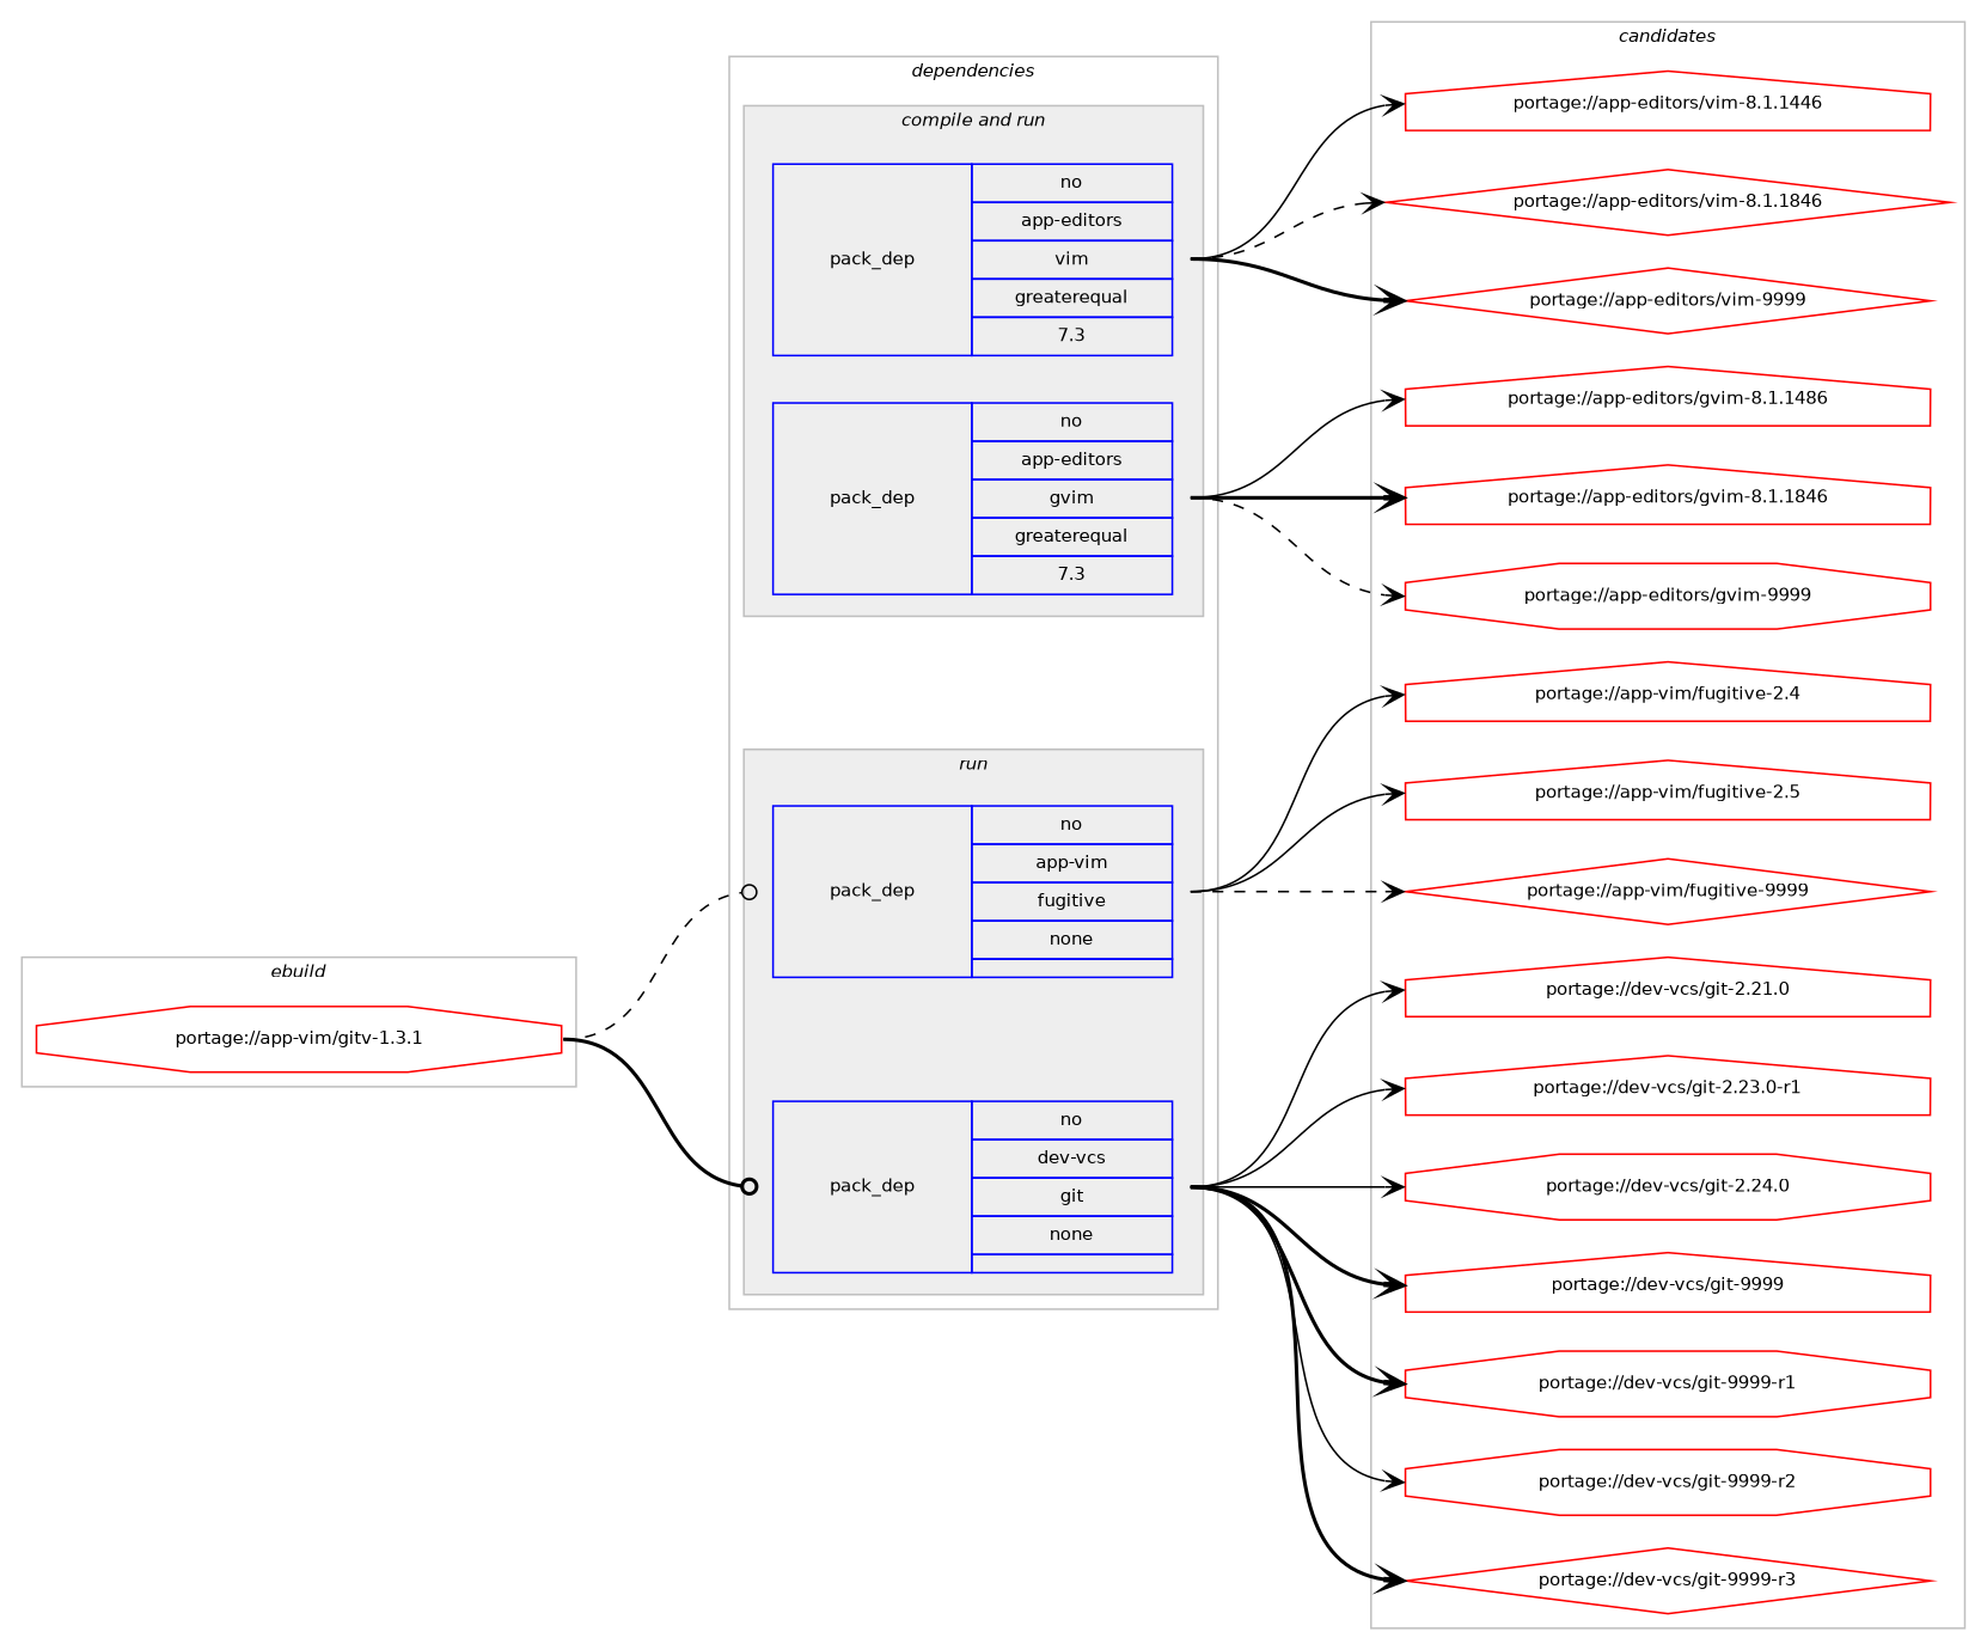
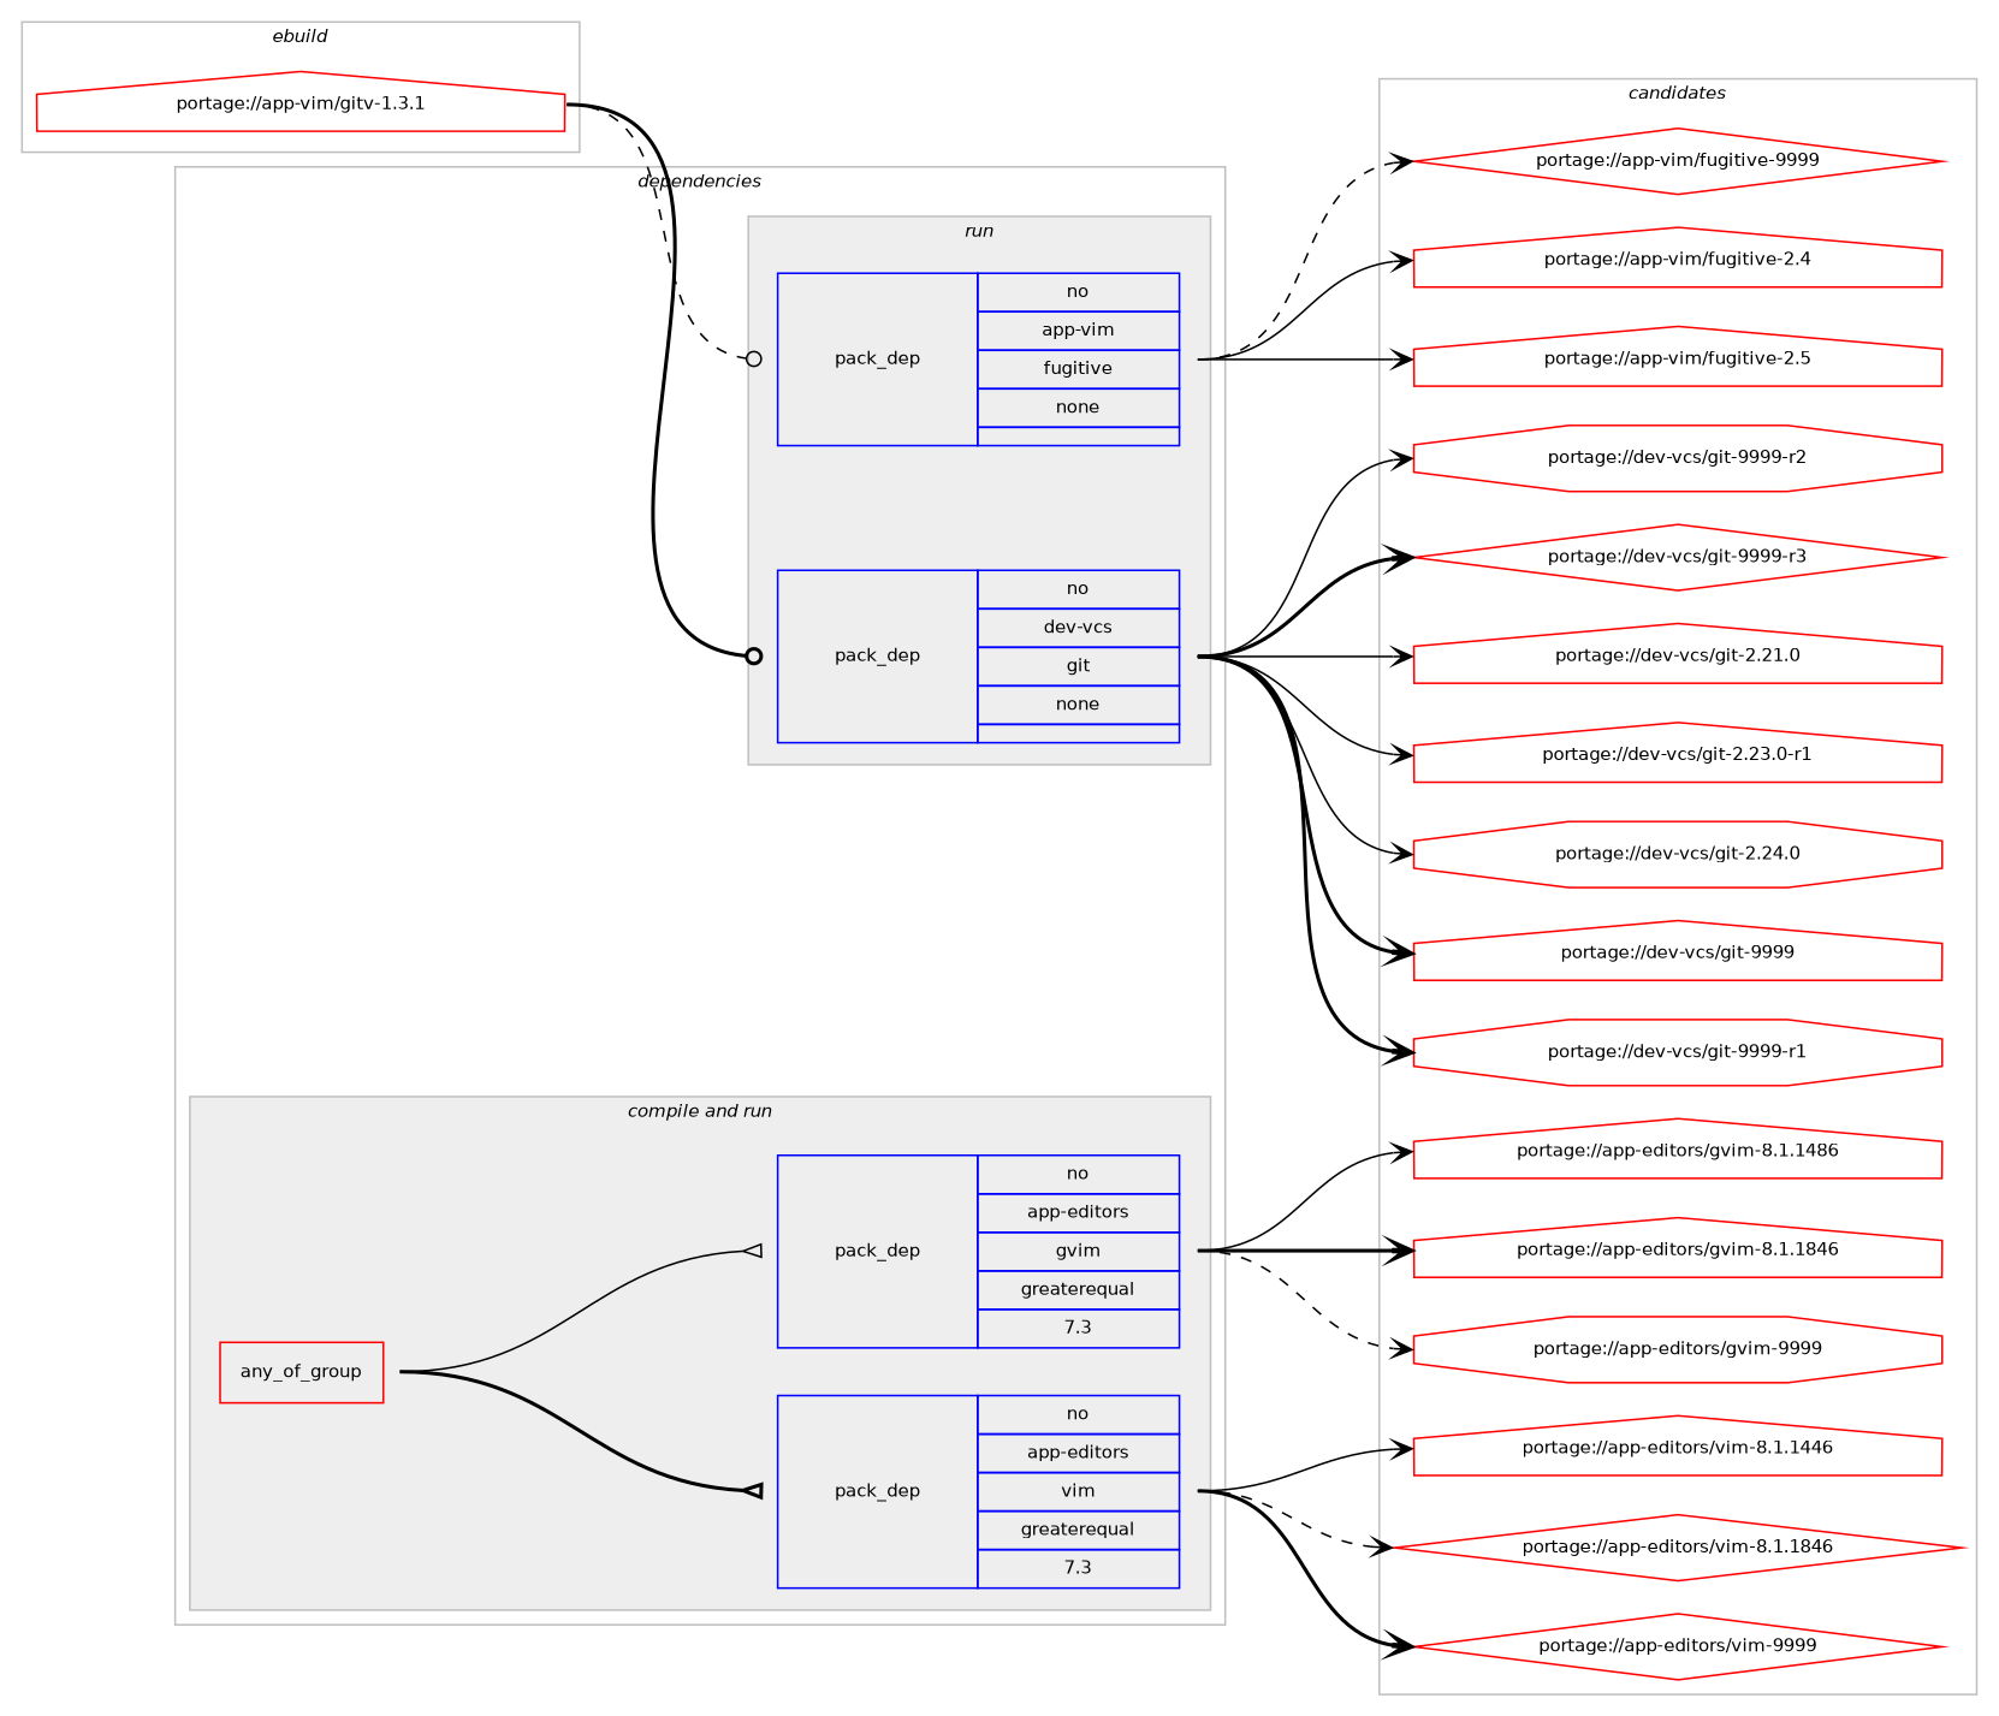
  digraph {
    compound=true
    concentrate=true
    fontname=Helvetica
    fontsize=10
    newrank=true
    rankdir=LR
    ranksep=1.5
    node [color=red fontname=Helvetica fontsize=10 shape=house]
    edge [arrowhead=vee headport=w style=solid tailport=e weight=100]
-   n1 [label="portage://app-vim/gitv-1.3.1" shape=octagon width=4]
+   n1 [label="portage://app-vim/gitv-1.3.1" width=4]
    n2 [color=blue label=<<TABLE BORDER="0" CELLBORDER="1" CELLSPACING="0" CELLPADDING="4" WIDTH="220"><TR><TD ROWSPAN="6" CELLPADDING="30">pack_dep</TD></TR><TR><TD WIDTH="110">no</TD></TR><TR><TD>app-editors</TD></TR><TR><TD>vim</TD></TR><TR><TD>greaterequal</TD></TR><TR><TD>7.3</TD></TR></TABLE>> shape=none]
    n3 [color=blue label=<<TABLE BORDER="0" CELLBORDER="1" CELLSPACING="0" CELLPADDING="4" WIDTH="220"><TR><TD ROWSPAN="6" CELLPADDING="30">pack_dep</TD></TR><TR><TD WIDTH="110">no</TD></TR><TR><TD>app-editors</TD></TR><TR><TD>gvim</TD></TR><TR><TD>greaterequal</TD></TR><TR><TD>7.3</TD></TR></TABLE>> shape=none]
+   n4 [label=<<TABLE BORDER="0" CELLBORDER="1" CELLSPACING="0" CELLPADDING="4"><TR><TD CELLPADDING="10">any_of_group</TD></TR></TABLE>> shape=none]
    n5 [color=blue label=<<TABLE BORDER="0" CELLBORDER="1" CELLSPACING="0" CELLPADDING="4" WIDTH="220"><TR><TD ROWSPAN="6" CELLPADDING="30">pack_dep</TD></TR><TR><TD WIDTH="110">no</TD></TR><TR><TD>app-vim</TD></TR><TR><TD>fugitive</TD></TR><TR><TD>none</TD></TR><TR><TD></TD></TR></TABLE>> shape=none]
    n6 [color=blue label=<<TABLE BORDER="0" CELLBORDER="1" CELLSPACING="0" CELLPADDING="4" WIDTH="220"><TR><TD ROWSPAN="6" CELLPADDING="30">pack_dep</TD></TR><TR><TD WIDTH="110">no</TD></TR><TR><TD>dev-vcs</TD></TR><TR><TD>git</TD></TR><TR><TD>none</TD></TR><TR><TD></TD></TR></TABLE>> shape=none]
    n7 [label="portage://app-editors/vim-8.1.1446" width=4]
    n8 [label="portage://app-editors/vim-8.1.1846" shape=diamond width=4]
    n9 [label="portage://app-editors/vim-9999" shape=diamond width=4]
    n10 [label="portage://app-editors/gvim-8.1.1486" width=4]
    n11 [label="portage://app-editors/gvim-8.1.1846" width=4]
    n12 [label="portage://app-editors/gvim-9999" shape=octagon width=4]
    n13 [label="portage://app-vim/fugitive-2.4" width=4]
    n14 [label="portage://app-vim/fugitive-2.5" width=4]
    n15 [label="portage://app-vim/fugitive-9999" shape=diamond width=4]
    n16 [label="portage://dev-vcs/git-2.21.0" width=4]
    n17 [label="portage://dev-vcs/git-2.23.0-r1" width=4]
    n18 [label="portage://dev-vcs/git-2.24.0" shape=octagon width=4]
    n19 [label="portage://dev-vcs/git-9999" width=4]
    n20 [label="portage://dev-vcs/git-9999-r1" shape=octagon width=4]
    n21 [label="portage://dev-vcs/git-9999-r2" shape=octagon width=4]
    n22 [label="portage://dev-vcs/git-9999-r3" shape=diamond width=4]
    subgraph cluster_1 {
      color=gray
      label=<<i>ebuild</i>>
      rank=same
      n1
    }
    subgraph cluster_2 {
      color=gray
      label=<<i>dependencies</i>>
      subgraph cluster_3 {
        color=gray
        fillcolor="#eeeeee"
        label=<<i>compile</i>>
        style=filled
      }
      subgraph cluster_4 {
        color=gray
        fillcolor="#eeeeee"
        label=<<i>compile and run</i>>
        style=filled
        subgraph sub_5 {
          color=gray
          fillcolor="#eeeeee"
          label=<<i>compile and run</i>>
          style=filled
+         n4
          subgraph sub_6 {
            color=gray
            fillcolor="#eeeeee"
            label=<<i>compile and run</i>>
            style=filled
            n2
          }
          subgraph sub_7 {
            color=gray
            fillcolor="#eeeeee"
            label=<<i>compile and run</i>>
            style=filled
            n3
          }
        }
      }
      subgraph cluster_8 {
        color=gray
        fillcolor="#eeeeee"
        label=<<i>run</i>>
        style=filled
        subgraph sub_9 {
          color=gray
          fillcolor="#eeeeee"
          label=<<i>run</i>>
          style=filled
          n5
        }
        subgraph sub_10 {
          color=gray
          fillcolor="#eeeeee"
          label=<<i>run</i>>
          style=filled
          n6
        }
      }
    }
    subgraph cluster_11 {
      color=gray
      label=<<i>candidates</i>>
      rank=same
      subgraph sub_12 {
        color=black
        label=<<i>candidates</i>>
        nodesep=1
        rank=same
        n7
        n8
        n9
      }
      subgraph sub_13 {
        color=black
        label=<<i>candidates</i>>
        nodesep=1
        rank=same
        n10
        n11
        n12
      }
      subgraph sub_14 {
        color=black
        label=<<i>candidates</i>>
        nodesep=1
        rank=same
        n13
        n14
        n15
      }
      subgraph sub_15 {
        color=black
        label=<<i>candidates</i>>
        nodesep=1
        rank=same
        n16
        n17
        n18
        n19
        n20
        n21
        n22
      }
    }
    n1 -> n5 [arrowhead=odot style=dashed weight=20]
    n1 -> n6 [arrowhead=odot style=bold weight=20]
    n2 -> n7
    n2 -> n8 [style=dashed]
    n2 -> n9 [style=bold]
    n3 -> n10
    n3 -> n11 [style=bold]
    n3 -> n12 [style=dashed]
+   n4 -> n2 [arrowhead=oinv style=bold weight=20]
+   n4 -> n3 [arrowhead=oinv weight=20]
    n5 -> n13
    n5 -> n14
    n5 -> n15 [style=dashed]
    n6 -> n16
    n6 -> n17
    n6 -> n18
    n6 -> n19 [style=bold]
    n6 -> n20 [style=bold]
    n6 -> n21
    n6 -> n22 [style=bold]
  }
